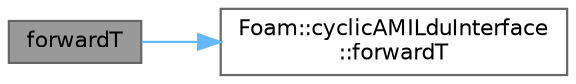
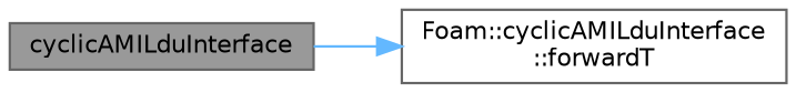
  digraph {
    rankdir=LR
    node [fontname=Helvetica fontsize=10 shape=box style=filled]
-   n1 [color=gray40 fillcolor=grey60 fontcolor=black height=0.2 label=forwardT width=0.4]
+   n1 [color=gray40 fillcolor=grey60 fontcolor=black height=0.2 label=cyclicAMILduInterface width=0.4]
    n2 [color=grey40 fillcolor=white height=0.2 label="Foam::cyclicAMILduInterface\l::forwardT" width=0.4]
    n1 -> n2 [color=steelblue1 fontname=Helvetica fontsize=10 labelfontname=Helvetica labelfontsize=10 style=solid]
  }
